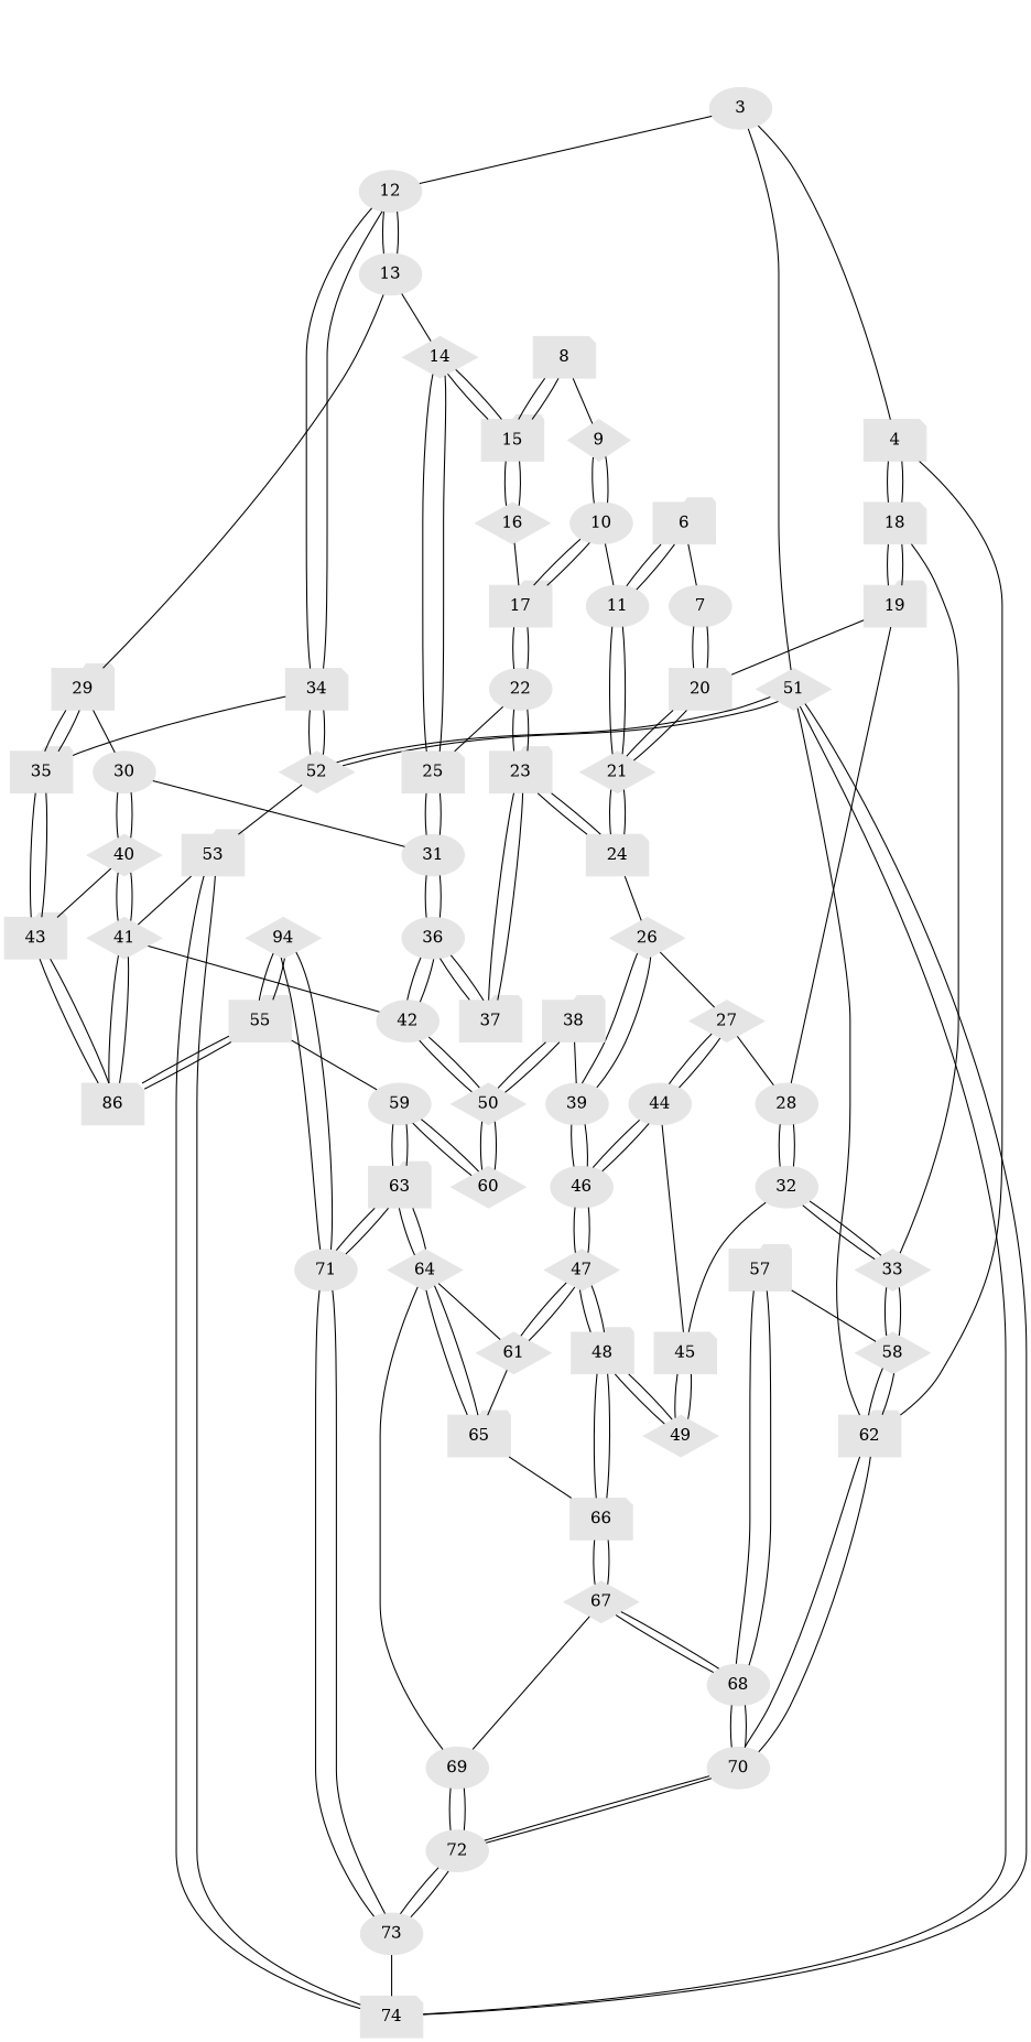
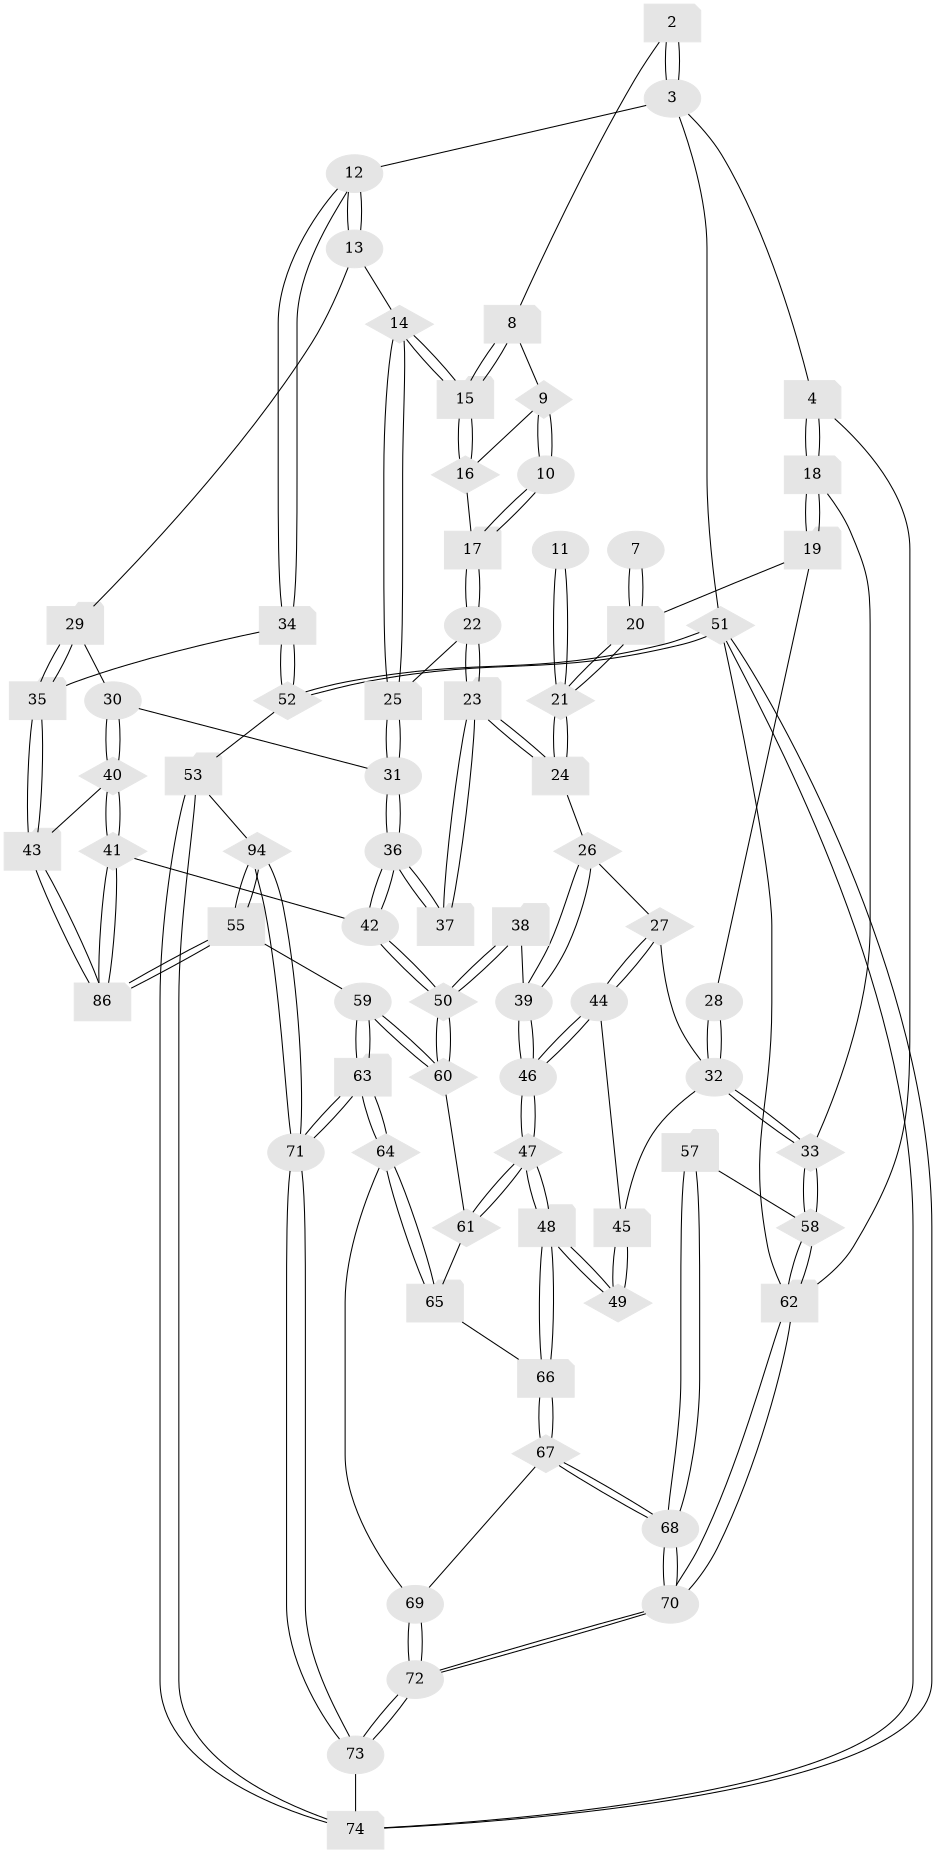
  graph {
    node [color=gray90 shape=ellipse style=filled]
+   2 [shape=note]
    3
    8 [shape=note]
-   6 [shape=folder]
    7
    11
    4 [shape=note]
    12
    51 [shape=diamond]
    9 [shape=diamond]
    15 [shape=folder]
    18 [shape=note]
    62 [shape=folder]
    13
    34 [shape=note]
    52 [shape=diamond]
    74 [shape=note]
    19 [shape=folder]
    33 [shape=diamond]
    70
    20 [shape=note]
    21 [shape=diamond]
    10
    16 [shape=diamond]
    17 [shape=folder]
    22
    24 [shape=note]
    14 [shape=diamond]
    29 [shape=folder]
    35 [shape=folder]
    25 [shape=note]
    30
    31
    23 [shape=folder]
    28
    58 [shape=diamond]
    32
    26 [shape=diamond]
    37 [shape=folder]
    27 [shape=diamond]
    39
    36
    44
    46
    45 [shape=note]
    40 [shape=diamond]
    43 [shape=folder]
    41 [shape=diamond]
    42
    49 [shape=diamond]
    53 [shape=folder]
    n52 [label=86 shape=note]
    50 [shape=diamond]
    38 [shape=folder]
    60 [shape=diamond]
    47 [shape=diamond]
    48 [shape=folder]
    61 [shape=diamond]
    66 [shape=note]
    65 [shape=folder]
    67 [shape=diamond]
    57 [shape=folder]
    68
    n64 [label=94 shape=diamond]
    55 [shape=folder]
    71
    59
    73
    63 [shape=folder]
    64 [shape=diamond]
    72
    69
+   2 -- 3
+   2 -- 3
+   2 -- 8
    3 -- 4
    3 -- 12
    3 -- 51
    8 -- 9
    8 -- 15
    8 -- 15
-   6 -- 7
-   6 -- 11
-   6 -- 11
    7 -- 20
    7 -- 20
    11 -- 21
    11 -- 21
    4 -- 18
    4 -- 18
    4 -- 62
    12 -- 13
    12 -- 13
    12 -- 34
    12 -- 34
    51 -- 62
    51 -- 52
    51 -- 52
    51 -- 74
    51 -- 74
    9 -- 10
    9 -- 10
+   9 -- 16
    15 -- 16
    15 -- 16
    18 -- 19
    18 -- 19
    18 -- 33
    62 -- 70
    62 -- 70
    13 -- 14
    13 -- 29
    34 -- 52
    34 -- 52
    34 -- 35
    52 -- 53
    19 -- 20
    19 -- 28
    33 -- 58
    33 -- 58
    70 -- 72
    70 -- 72
    20 -- 21
    20 -- 21
    21 -- 24
    21 -- 24
-   10 -- 11
    10 -- 17
    10 -- 17
    16 -- 17
    17 -- 22
    17 -- 22
    22 -- 25
    22 -- 23
    22 -- 23
    24 -- 26
    14 -- 15
    14 -- 15
    14 -- 25
    14 -- 25
    29 -- 35
    29 -- 35
    29 -- 30
    35 -- 43
    35 -- 43
    25 -- 31
    25 -- 31
    30 -- 31
    30 -- 40
    30 -- 40
    31 -- 36
    31 -- 36
    23 -- 24
    23 -- 24
    23 -- 37
    23 -- 37
    28 -- 32
    28 -- 32
    58 -- 62
    58 -- 62
    32 -- 33
    32 -- 33
    32 -- 45
    26 -- 27
    26 -- 39
    26 -- 39
-   27 -- 28
+   27 -- 32
    27 -- 44
    27 -- 44
    39 -- 46
    39 -- 46
    36 -- 37
    36 -- 37
    36 -- 42
    36 -- 42
    44 -- 46
    44 -- 46
    44 -- 45
    46 -- 47
    46 -- 47
    45 -- 49
    45 -- 49
    40 -- 43
    40 -- 41
    40 -- 41
    43 -- n52
    43 -- n52
    41 -- 42
    41 -- n52
    41 -- n52
    42 -- 50
    42 -- 50
    53 -- 74
    53 -- 74
-   53 -- 41
+   53 -- n64
    50 -- 60
    50 -- 60
    38 -- 39
    38 -- 50
    38 -- 50
-   64 -- 61
+   60 -- 61
    47 -- 48
    47 -- 48
    47 -- 61
    47 -- 61
    48 -- 49
    48 -- 49
    48 -- 66
    48 -- 66
    61 -- 65
    66 -- 67
    66 -- 67
    65 -- 66
    67 -- 68
    67 -- 68
    67 -- 69
    57 -- 58
    57 -- 68
    57 -- 68
    68 -- 70
    68 -- 70
    n64 -- 55
    n64 -- 55
    n64 -- 71
    n64 -- 71
    55 -- n52
    55 -- n52
    55 -- 59
    71 -- 73
    71 -- 73
    59 -- 60
    59 -- 60
    59 -- 63
    59 -- 63
    73 -- 74
    63 -- 71
    63 -- 71
    63 -- 64
    63 -- 64
    64 -- 65
    64 -- 65
    64 -- 69
    72 -- 73
    72 -- 73
    69 -- 72
    69 -- 72
  }
